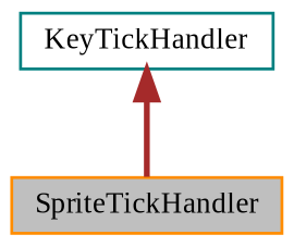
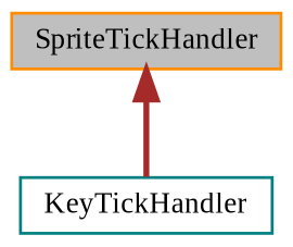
  digraph {
    fontname="Liberation Serif"
    node [fontname="Liberation Serif" fontsize=10 shape=record style=filled]
    n1 [color=darkorange fillcolor=grey75 fontcolor=black height=0.2 label=SpriteTickHandler width=0.4]
    n2 [color=teal fillcolor=white height=0.2 label=KeyTickHandler width=0.4]
-   n2 -> n1 [color=brown dir=back fontname="Liberation Serif" fontsize=10 labelfontname=Helvetica labelfontsize=10 style=bold]
+   n1 -> n2 [color=brown dir=back fontname="Liberation Serif" fontsize=10 labelfontname=Helvetica labelfontsize=10 style=bold]
  }
